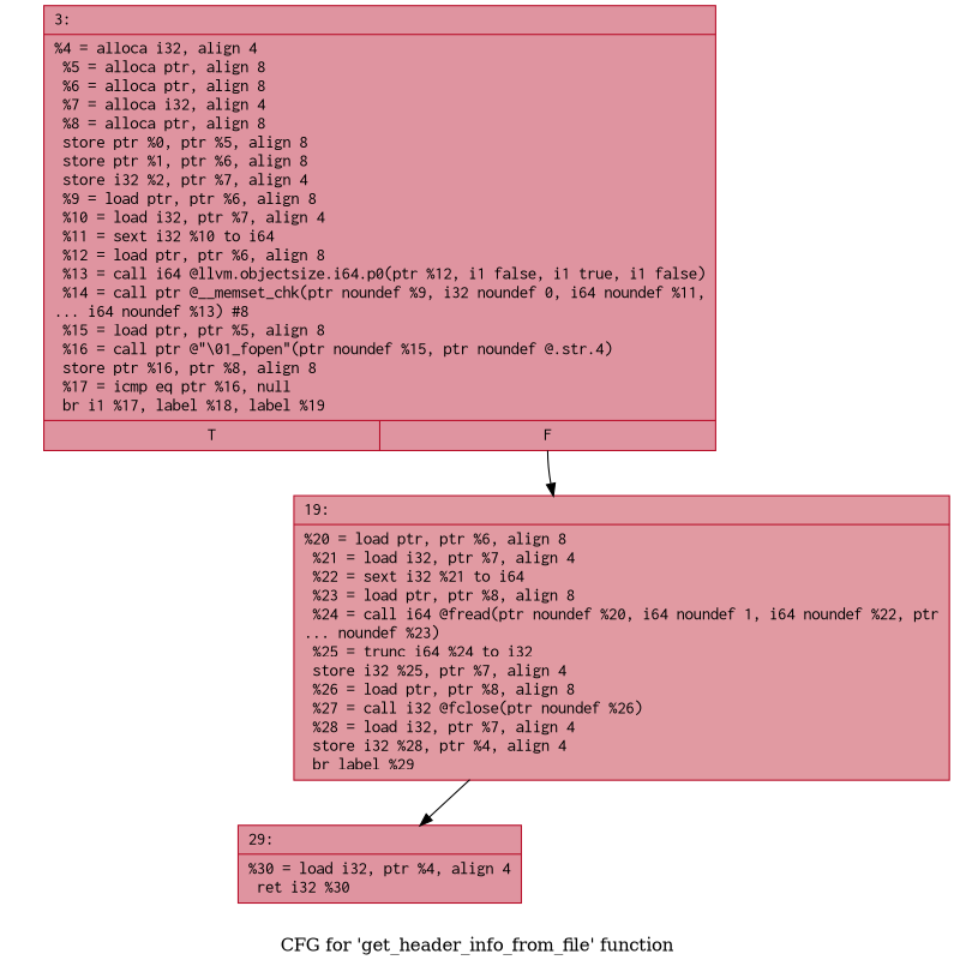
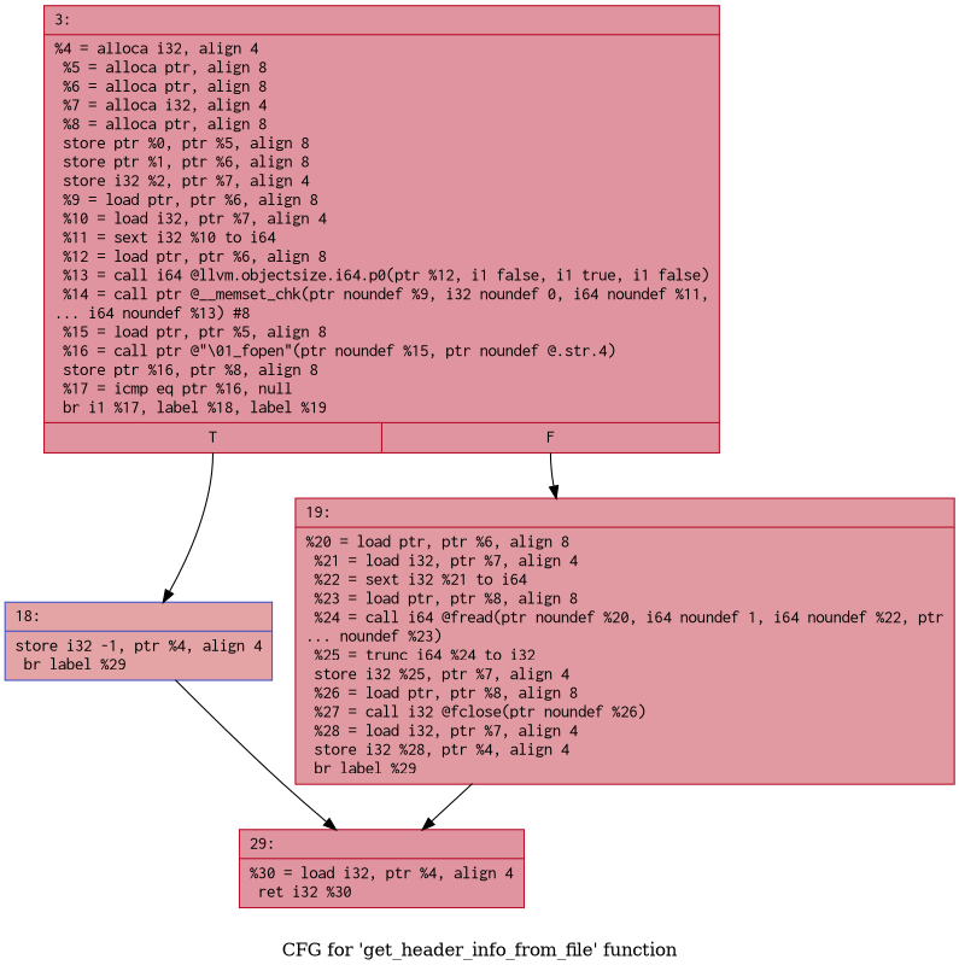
  digraph {
    label="CFG for 'get_header_info_from_file' function"
    node [color="#b70d28ff" fillcolor="#b70d2870" fontname=Courier shape=record style=filled]
    n1 [label="{3:\l|  %4 = alloca i32, align 4\l  %5 = alloca ptr, align 8\l  %6 = alloca ptr, align 8\l  %7 = alloca i32, align 4\l  %8 = alloca ptr, align 8\l  store ptr %0, ptr %5, align 8\l  store ptr %1, ptr %6, align 8\l  store i32 %2, ptr %7, align 4\l  %9 = load ptr, ptr %6, align 8\l  %10 = load i32, ptr %7, align 4\l  %11 = sext i32 %10 to i64\l  %12 = load ptr, ptr %6, align 8\l  %13 = call i64 @llvm.objectsize.i64.p0(ptr %12, i1 false, i1 true, i1 false)\l  %14 = call ptr @__memset_chk(ptr noundef %9, i32 noundef 0, i64 noundef %11,\l... i64 noundef %13) #8\l  %15 = load ptr, ptr %5, align 8\l  %16 = call ptr @\"\\01_fopen\"(ptr noundef %15, ptr noundef @.str.4)\l  store ptr %16, ptr %8, align 8\l  %17 = icmp eq ptr %16, null\l  br i1 %17, label %18, label %19\l|{<s0>T|<s1>F}}"]
+   n2 [color="#3d50c3ff" fillcolor="#c32e3170" label="{18:\l|  store i32 -1, ptr %4, align 4\l  br label %29\l}"]
    n3 [fillcolor="#bb1b2c70" label="{19:\l|  %20 = load ptr, ptr %6, align 8\l  %21 = load i32, ptr %7, align 4\l  %22 = sext i32 %21 to i64\l  %23 = load ptr, ptr %8, align 8\l  %24 = call i64 @fread(ptr noundef %20, i64 noundef 1, i64 noundef %22, ptr\l... noundef %23)\l  %25 = trunc i64 %24 to i32\l  store i32 %25, ptr %7, align 4\l  %26 = load ptr, ptr %8, align 8\l  %27 = call i32 @fclose(ptr noundef %26)\l  %28 = load i32, ptr %7, align 4\l  store i32 %28, ptr %4, align 4\l  br label %29\l}"]
    n4 [label="{29:\l|  %30 = load i32, ptr %4, align 4\l  ret i32 %30\l}"]
+   n1 -> n2 [tailport=s0]
    n1 -> n3 [tailport=s1]
+   n2 -> n4
    n3 -> n4
  }
